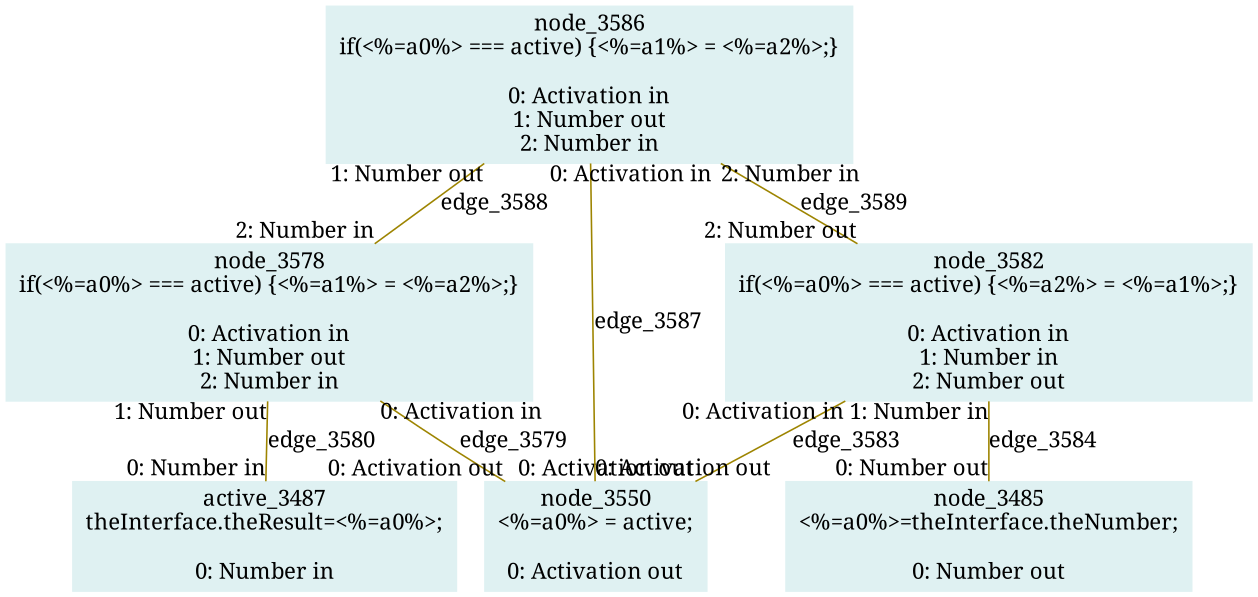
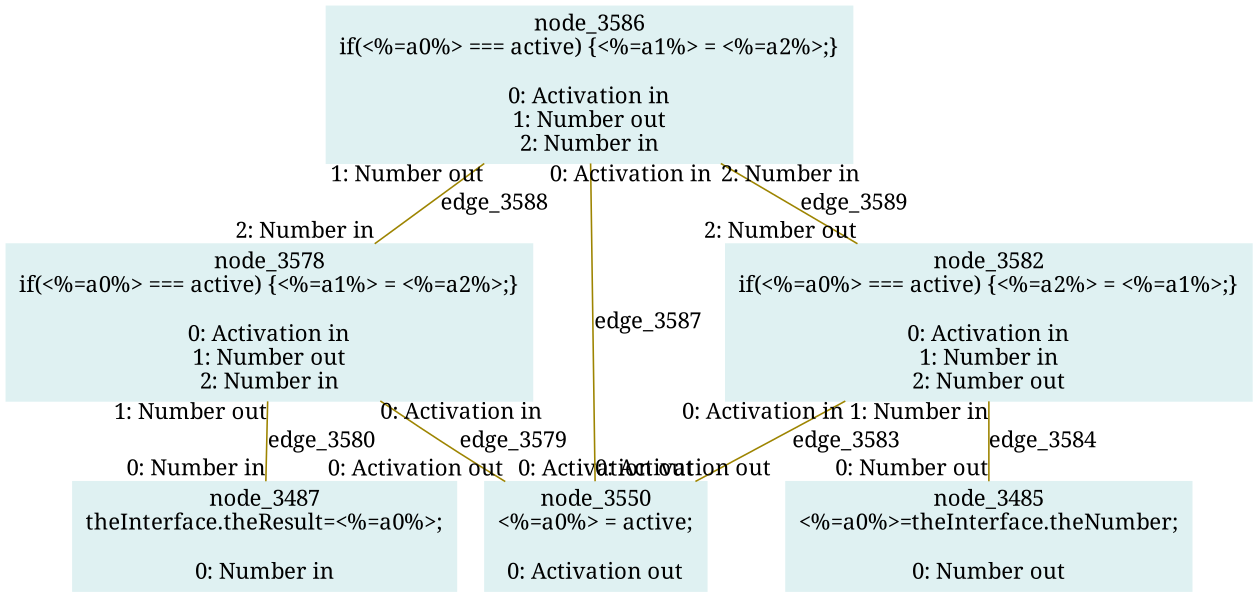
  digraph {
    fontname="Noto Serif"
    node [color="#dff1f2" fontname="Noto Serif" shape=box style=filled]
    edge [arrowHead=none arrowsize=1 color="#9d8400" dir=none fontname="Noto Serif" headlabel="0: Activation out" taillabel="0: Activation in"]
    n1 [label="node_3485\n<%=a0%>=theInterface.theNumber;\n\n0: Number out"]
-   n2 [label="active_3487\ntheInterface.theResult=<%=a0%>;\n\n0: Number in"]
+   n2 [label="node_3487\ntheInterface.theResult=<%=a0%>;\n\n0: Number in"]
    n3 [label="node_3550\n<%=a0%> = active;\n\n0: Activation out"]
    n4 [label="node_3578\nif(<%=a0%> === active) {<%=a1%> = <%=a2%>;}\n\n0: Activation in\n1: Number out\n2: Number in"]
    n5 [label="node_3582\nif(<%=a0%> === active) {<%=a2%> = <%=a1%>;}\n\n0: Activation in\n1: Number in\n2: Number out"]
    n6 [label="node_3586\nif(<%=a0%> === active) {<%=a1%> = <%=a2%>;}\n\n0: Activation in\n1: Number out\n2: Number in"]
    n4 -> n2 [headlabel="0: Number in" label=edge_3580 taillabel="1: Number out"]
    n4 -> n3 [label=edge_3579]
    n5 -> n1 [headlabel="0: Number out" label=edge_3584 taillabel="1: Number in"]
    n5 -> n3 [label=edge_3583]
    n6 -> n3 [label=edge_3587]
    n6 -> n4 [headlabel="2: Number in" label=edge_3588 taillabel="1: Number out"]
    n6 -> n5 [headlabel="2: Number out" label=edge_3589 taillabel="2: Number in"]
  }
